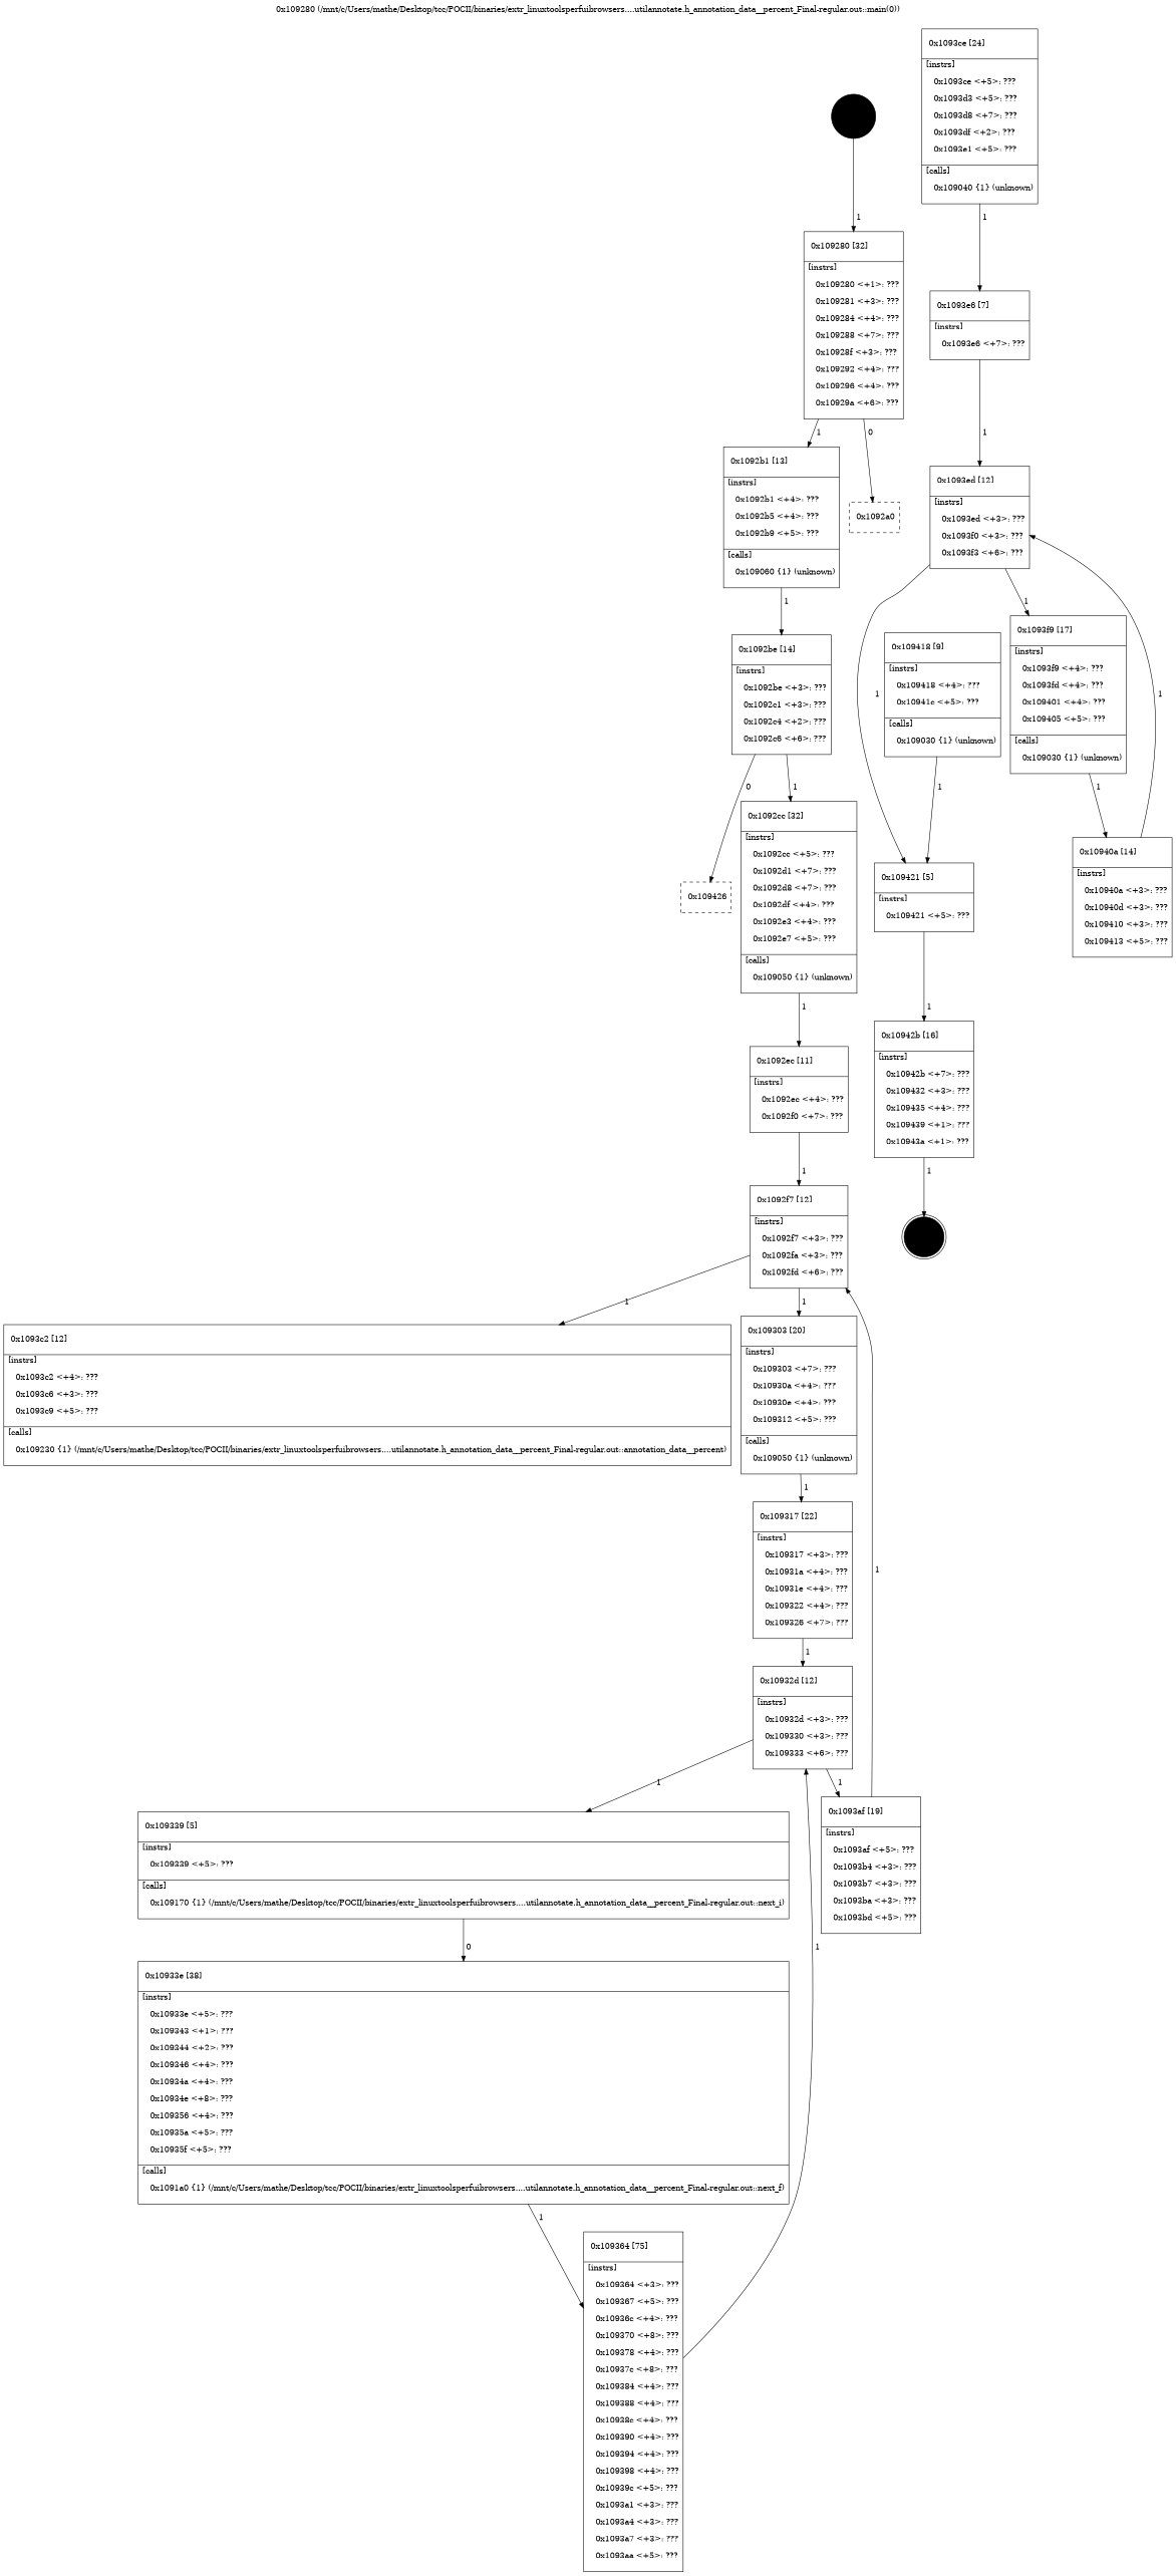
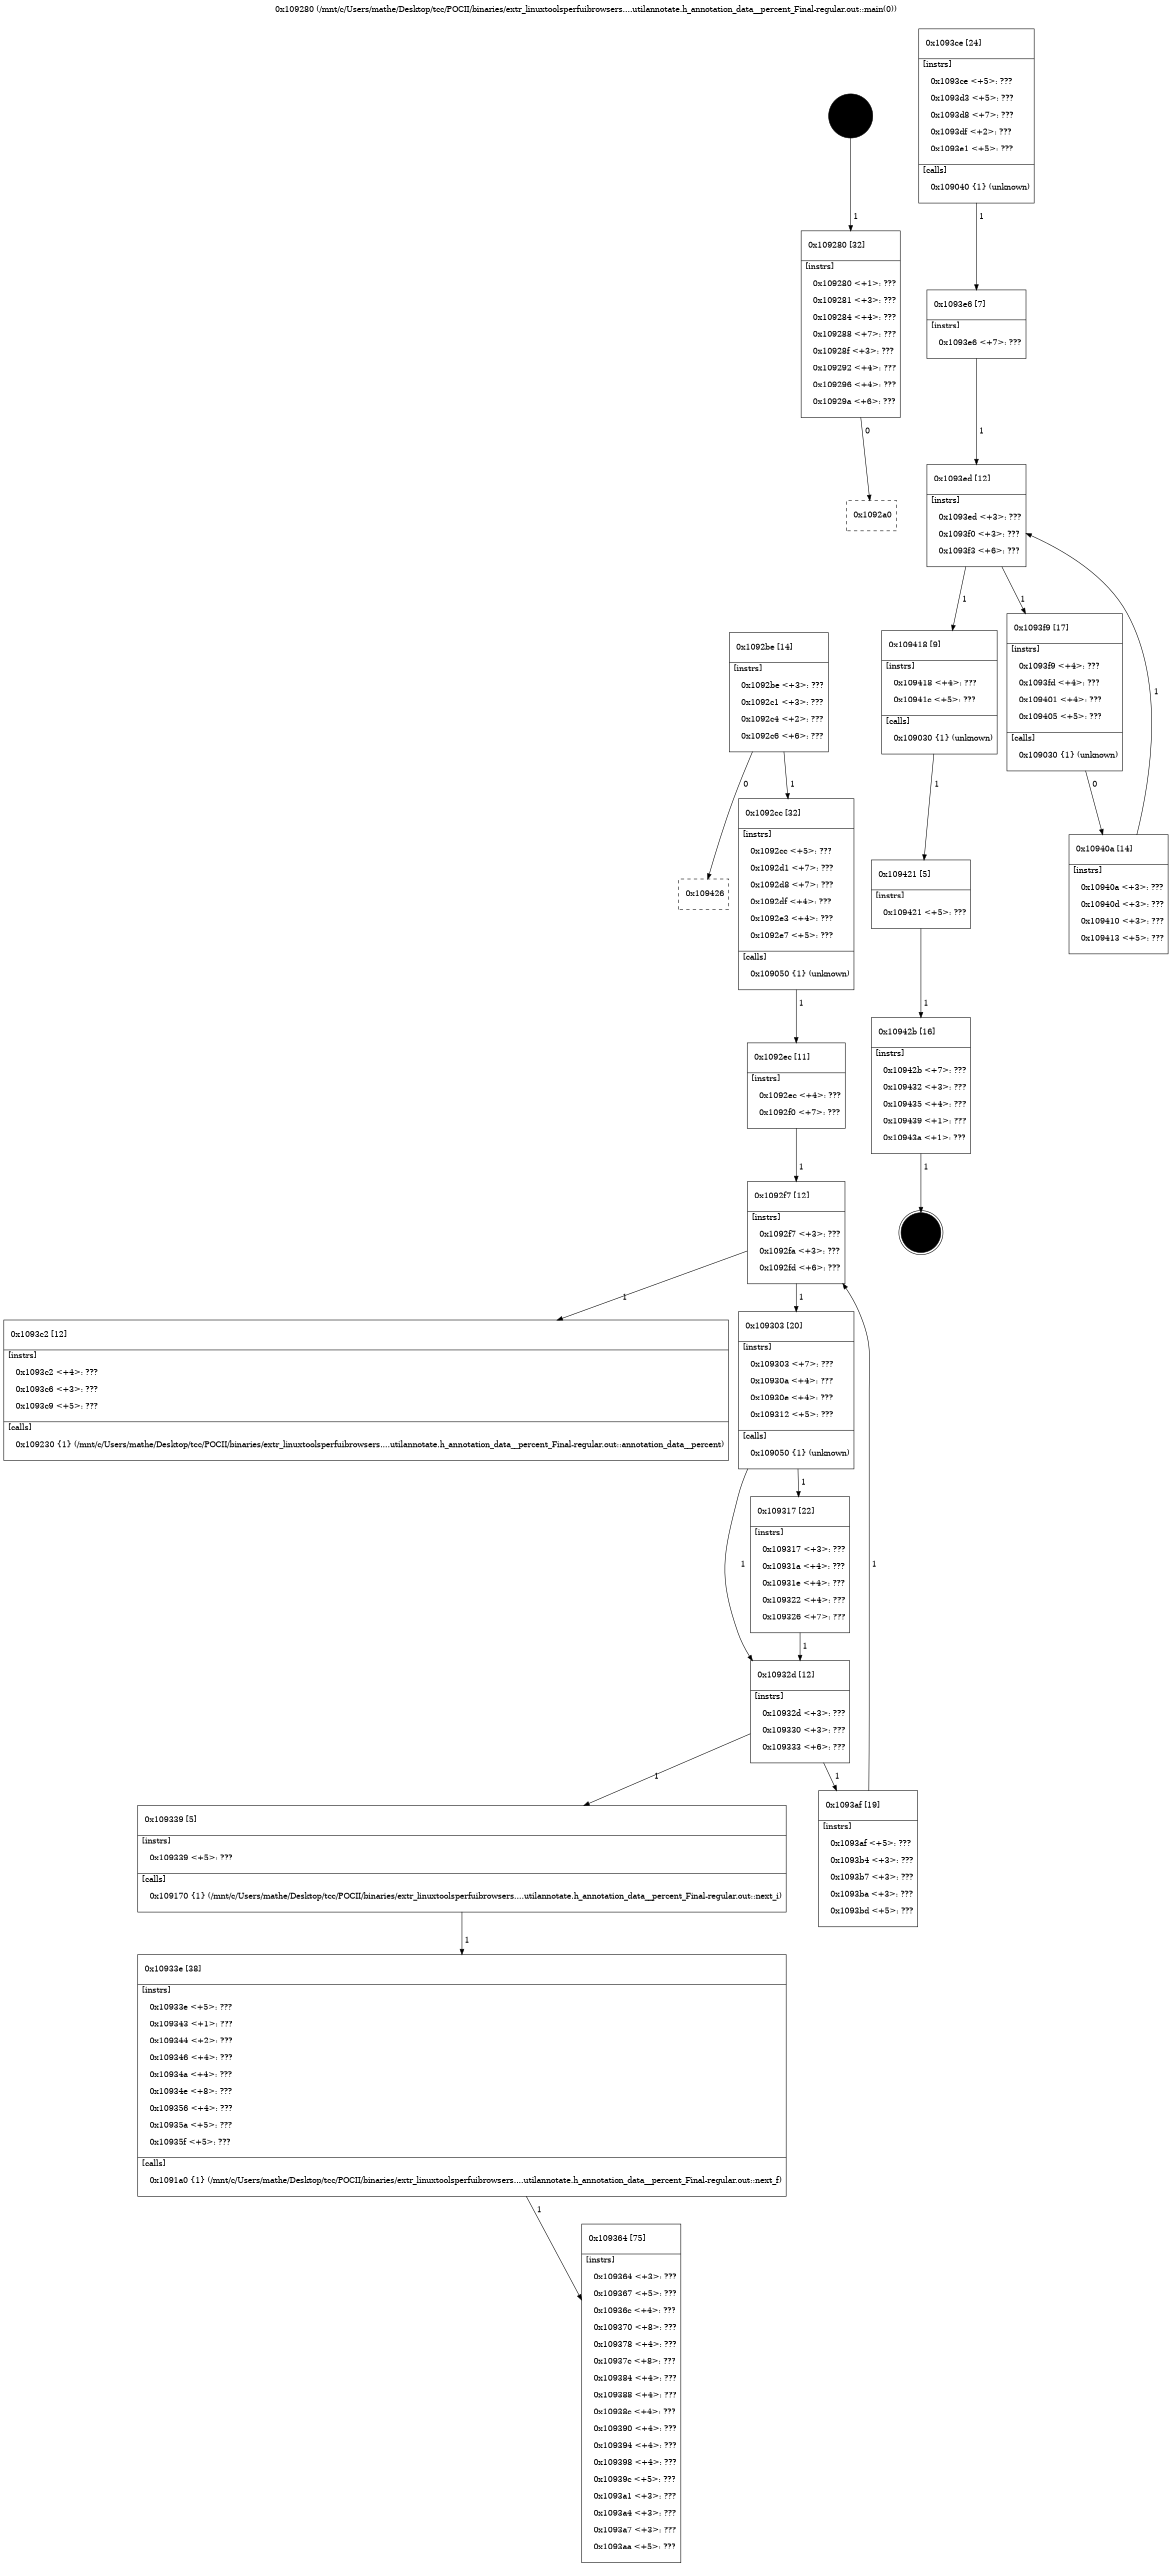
  digraph {
    label="0x109280 (/mnt/c/Users/mathe/Desktop/tcc/POCII/binaries/extr_linuxtoolsperfuibrowsers....utilannotate.h_annotation_data__percent_Final-regular.out::main(0))"
    labelloc=t
    node [shape=record]
    Entry [fillcolor=black height=0.3 shape=circle style=filled width=0.3]
    n2 [label="{\n     0x109280 [32]\l\n     | [instrs]\l\n     &nbsp;&nbsp;0x109280 \<+1\>: ???\l\n     &nbsp;&nbsp;0x109281 \<+3\>: ???\l\n     &nbsp;&nbsp;0x109284 \<+4\>: ???\l\n     &nbsp;&nbsp;0x109288 \<+7\>: ???\l\n     &nbsp;&nbsp;0x10928f \<+3\>: ???\l\n     &nbsp;&nbsp;0x109292 \<+4\>: ???\l\n     &nbsp;&nbsp;0x109296 \<+4\>: ???\l\n     &nbsp;&nbsp;0x10929a \<+6\>: ???\l\n  }"]
-   n3 [label="{\n     0x1092b1 [13]\l\n     | [instrs]\l\n     &nbsp;&nbsp;0x1092b1 \<+4\>: ???\l\n     &nbsp;&nbsp;0x1092b5 \<+4\>: ???\l\n     &nbsp;&nbsp;0x1092b9 \<+5\>: ???\l\n     | [calls]\l\n     &nbsp;&nbsp;0x109060 \{1\} (unknown)\l\n  }"]
    n4 [label="{\n     0x1092a0\l\n  }" style=dashed]
    n5 [label="{\n     0x1092be [14]\l\n     | [instrs]\l\n     &nbsp;&nbsp;0x1092be \<+3\>: ???\l\n     &nbsp;&nbsp;0x1092c1 \<+3\>: ???\l\n     &nbsp;&nbsp;0x1092c4 \<+2\>: ???\l\n     &nbsp;&nbsp;0x1092c6 \<+6\>: ???\l\n  }"]
    n6 [label="{\n     0x109426\l\n  }" style=dashed]
    n7 [label="{\n     0x1092cc [32]\l\n     | [instrs]\l\n     &nbsp;&nbsp;0x1092cc \<+5\>: ???\l\n     &nbsp;&nbsp;0x1092d1 \<+7\>: ???\l\n     &nbsp;&nbsp;0x1092d8 \<+7\>: ???\l\n     &nbsp;&nbsp;0x1092df \<+4\>: ???\l\n     &nbsp;&nbsp;0x1092e3 \<+4\>: ???\l\n     &nbsp;&nbsp;0x1092e7 \<+5\>: ???\l\n     | [calls]\l\n     &nbsp;&nbsp;0x109050 \{1\} (unknown)\l\n  }"]
    n8 [label="{\n     0x1092ec [11]\l\n     | [instrs]\l\n     &nbsp;&nbsp;0x1092ec \<+4\>: ???\l\n     &nbsp;&nbsp;0x1092f0 \<+7\>: ???\l\n  }"]
    n9 [label="{\n     0x1092f7 [12]\l\n     | [instrs]\l\n     &nbsp;&nbsp;0x1092f7 \<+3\>: ???\l\n     &nbsp;&nbsp;0x1092fa \<+3\>: ???\l\n     &nbsp;&nbsp;0x1092fd \<+6\>: ???\l\n  }"]
    Exit [fillcolor=black height=0.3 peripheries=2 shape=circle style=filled width=0.3]
    n11 [label="{\n     0x1093c2 [12]\l\n     | [instrs]\l\n     &nbsp;&nbsp;0x1093c2 \<+4\>: ???\l\n     &nbsp;&nbsp;0x1093c6 \<+3\>: ???\l\n     &nbsp;&nbsp;0x1093c9 \<+5\>: ???\l\n     | [calls]\l\n     &nbsp;&nbsp;0x109230 \{1\} (/mnt/c/Users/mathe/Desktop/tcc/POCII/binaries/extr_linuxtoolsperfuibrowsers....utilannotate.h_annotation_data__percent_Final-regular.out::annotation_data__percent)\l\n  }"]
    n12 [label="{\n     0x109303 [20]\l\n     | [instrs]\l\n     &nbsp;&nbsp;0x109303 \<+7\>: ???\l\n     &nbsp;&nbsp;0x10930a \<+4\>: ???\l\n     &nbsp;&nbsp;0x10930e \<+4\>: ???\l\n     &nbsp;&nbsp;0x109312 \<+5\>: ???\l\n     | [calls]\l\n     &nbsp;&nbsp;0x109050 \{1\} (unknown)\l\n  }"]
    n13 [label="{\n     0x109317 [22]\l\n     | [instrs]\l\n     &nbsp;&nbsp;0x109317 \<+3\>: ???\l\n     &nbsp;&nbsp;0x10931a \<+4\>: ???\l\n     &nbsp;&nbsp;0x10931e \<+4\>: ???\l\n     &nbsp;&nbsp;0x109322 \<+4\>: ???\l\n     &nbsp;&nbsp;0x109326 \<+7\>: ???\l\n  }"]
    n14 [label="{\n     0x1093ce [24]\l\n     | [instrs]\l\n     &nbsp;&nbsp;0x1093ce \<+5\>: ???\l\n     &nbsp;&nbsp;0x1093d3 \<+5\>: ???\l\n     &nbsp;&nbsp;0x1093d8 \<+7\>: ???\l\n     &nbsp;&nbsp;0x1093df \<+2\>: ???\l\n     &nbsp;&nbsp;0x1093e1 \<+5\>: ???\l\n     | [calls]\l\n     &nbsp;&nbsp;0x109040 \{1\} (unknown)\l\n  }"]
    n15 [label="{\n     0x1093e6 [7]\l\n     | [instrs]\l\n     &nbsp;&nbsp;0x1093e6 \<+7\>: ???\l\n  }"]
    n16 [label="{\n     0x10932d [12]\l\n     | [instrs]\l\n     &nbsp;&nbsp;0x10932d \<+3\>: ???\l\n     &nbsp;&nbsp;0x109330 \<+3\>: ???\l\n     &nbsp;&nbsp;0x109333 \<+6\>: ???\l\n  }"]
    n17 [label="{\n     0x1093af [19]\l\n     | [instrs]\l\n     &nbsp;&nbsp;0x1093af \<+5\>: ???\l\n     &nbsp;&nbsp;0x1093b4 \<+3\>: ???\l\n     &nbsp;&nbsp;0x1093b7 \<+3\>: ???\l\n     &nbsp;&nbsp;0x1093ba \<+3\>: ???\l\n     &nbsp;&nbsp;0x1093bd \<+5\>: ???\l\n  }"]
    n18 [label="{\n     0x109339 [5]\l\n     | [instrs]\l\n     &nbsp;&nbsp;0x109339 \<+5\>: ???\l\n     | [calls]\l\n     &nbsp;&nbsp;0x109170 \{1\} (/mnt/c/Users/mathe/Desktop/tcc/POCII/binaries/extr_linuxtoolsperfuibrowsers....utilannotate.h_annotation_data__percent_Final-regular.out::next_i)\l\n  }"]
    n19 [label="{\n     0x10933e [38]\l\n     | [instrs]\l\n     &nbsp;&nbsp;0x10933e \<+5\>: ???\l\n     &nbsp;&nbsp;0x109343 \<+1\>: ???\l\n     &nbsp;&nbsp;0x109344 \<+2\>: ???\l\n     &nbsp;&nbsp;0x109346 \<+4\>: ???\l\n     &nbsp;&nbsp;0x10934a \<+4\>: ???\l\n     &nbsp;&nbsp;0x10934e \<+8\>: ???\l\n     &nbsp;&nbsp;0x109356 \<+4\>: ???\l\n     &nbsp;&nbsp;0x10935a \<+5\>: ???\l\n     &nbsp;&nbsp;0x10935f \<+5\>: ???\l\n     | [calls]\l\n     &nbsp;&nbsp;0x1091a0 \{1\} (/mnt/c/Users/mathe/Desktop/tcc/POCII/binaries/extr_linuxtoolsperfuibrowsers....utilannotate.h_annotation_data__percent_Final-regular.out::next_f)\l\n  }"]
    n20 [label="{\n     0x109364 [75]\l\n     | [instrs]\l\n     &nbsp;&nbsp;0x109364 \<+3\>: ???\l\n     &nbsp;&nbsp;0x109367 \<+5\>: ???\l\n     &nbsp;&nbsp;0x10936c \<+4\>: ???\l\n     &nbsp;&nbsp;0x109370 \<+8\>: ???\l\n     &nbsp;&nbsp;0x109378 \<+4\>: ???\l\n     &nbsp;&nbsp;0x10937c \<+8\>: ???\l\n     &nbsp;&nbsp;0x109384 \<+4\>: ???\l\n     &nbsp;&nbsp;0x109388 \<+4\>: ???\l\n     &nbsp;&nbsp;0x10938c \<+4\>: ???\l\n     &nbsp;&nbsp;0x109390 \<+4\>: ???\l\n     &nbsp;&nbsp;0x109394 \<+4\>: ???\l\n     &nbsp;&nbsp;0x109398 \<+4\>: ???\l\n     &nbsp;&nbsp;0x10939c \<+5\>: ???\l\n     &nbsp;&nbsp;0x1093a1 \<+3\>: ???\l\n     &nbsp;&nbsp;0x1093a4 \<+3\>: ???\l\n     &nbsp;&nbsp;0x1093a7 \<+3\>: ???\l\n     &nbsp;&nbsp;0x1093aa \<+5\>: ???\l\n  }"]
    n21 [label="{\n     0x10942b [16]\l\n     | [instrs]\l\n     &nbsp;&nbsp;0x10942b \<+7\>: ???\l\n     &nbsp;&nbsp;0x109432 \<+3\>: ???\l\n     &nbsp;&nbsp;0x109435 \<+4\>: ???\l\n     &nbsp;&nbsp;0x109439 \<+1\>: ???\l\n     &nbsp;&nbsp;0x10943a \<+1\>: ???\l\n  }"]
    n22 [label="{\n     0x1093ed [12]\l\n     | [instrs]\l\n     &nbsp;&nbsp;0x1093ed \<+3\>: ???\l\n     &nbsp;&nbsp;0x1093f0 \<+3\>: ???\l\n     &nbsp;&nbsp;0x1093f3 \<+6\>: ???\l\n  }"]
    n23 [label="{\n     0x109418 [9]\l\n     | [instrs]\l\n     &nbsp;&nbsp;0x109418 \<+4\>: ???\l\n     &nbsp;&nbsp;0x10941c \<+5\>: ???\l\n     | [calls]\l\n     &nbsp;&nbsp;0x109030 \{1\} (unknown)\l\n  }"]
    n24 [label="{\n     0x1093f9 [17]\l\n     | [instrs]\l\n     &nbsp;&nbsp;0x1093f9 \<+4\>: ???\l\n     &nbsp;&nbsp;0x1093fd \<+4\>: ???\l\n     &nbsp;&nbsp;0x109401 \<+4\>: ???\l\n     &nbsp;&nbsp;0x109405 \<+5\>: ???\l\n     | [calls]\l\n     &nbsp;&nbsp;0x109030 \{1\} (unknown)\l\n  }"]
    n25 [label="{\n     0x109421 [5]\l\n     | [instrs]\l\n     &nbsp;&nbsp;0x109421 \<+5\>: ???\l\n  }"]
    n26 [label="{\n     0x10940a [14]\l\n     | [instrs]\l\n     &nbsp;&nbsp;0x10940a \<+3\>: ???\l\n     &nbsp;&nbsp;0x10940d \<+3\>: ???\l\n     &nbsp;&nbsp;0x109410 \<+3\>: ???\l\n     &nbsp;&nbsp;0x109413 \<+5\>: ???\l\n  }"]
    Entry -> n2 [label=" 1"]
-   n2 -> n3 [label=" 1"]
    n2 -> n4 [label=" 0"]
-   n3 -> n5 [label=" 1"]
    n5 -> n6 [label=" 0"]
    n5 -> n7 [label=" 1"]
    n7 -> n8 [label=" 1"]
    n8 -> n9 [label=" 1"]
    n9 -> n11 [label=" 1"]
    n9 -> n12 [label=" 1"]
    n12 -> n13 [label=" 1"]
    n13 -> n16 [label=" 1"]
    n14 -> n15 [label=" 1"]
    n15 -> n22 [label=" 1"]
    n16 -> n17 [label=" 1"]
    n16 -> n18 [label=" 1"]
    n17 -> n9 [label=" 1"]
-   n18 -> n19 [label=" 0"]
+   n18 -> n19 [label=" 1"]
    n19 -> n20 [label=" 1"]
-   n20 -> n16 [label=" 1"]
+   n12 -> n16 [label=" 1"]
    n21 -> Exit [label=" 1"]
-   n22 -> n25 [label=" 1"]
+   n22 -> n23 [label=" 1"]
    n22 -> n24 [label=" 1"]
    n23 -> n25 [label=" 1"]
-   n24 -> n26 [label=" 1"]
+   n24 -> n26 [label=" 0"]
    n25 -> n21 [label=" 1"]
    n26 -> n22 [label=" 1"]
  }
